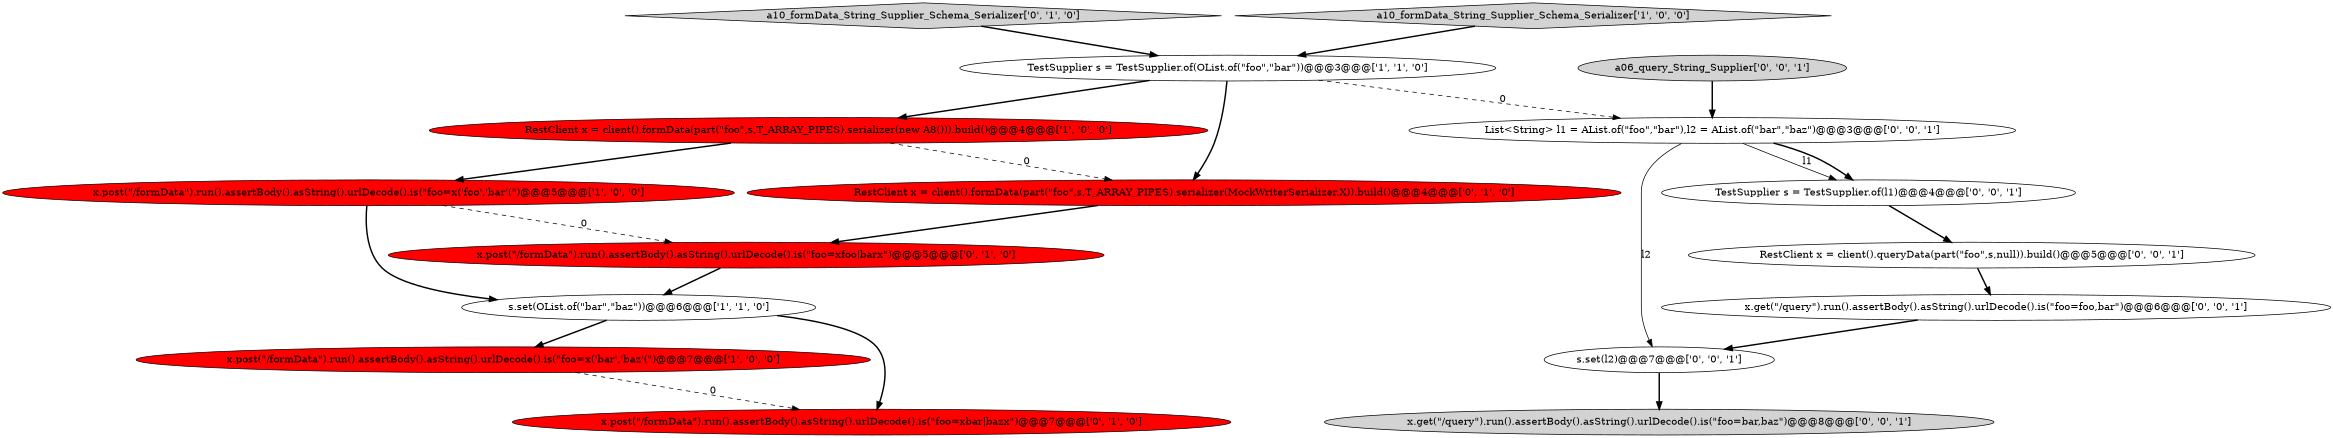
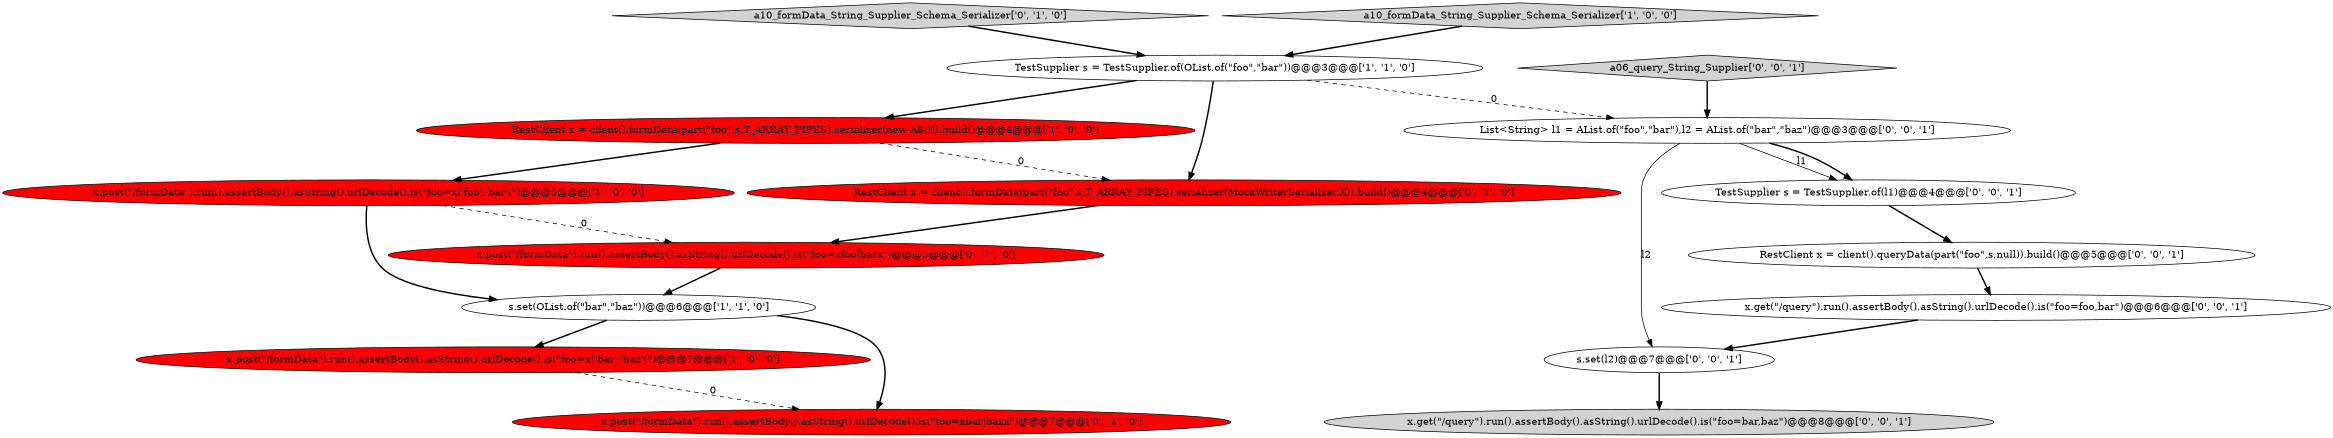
  digraph {
    node [fillcolor=white shape=ellipse style=filled]
    edge [style=bold]
    n1 [fillcolor=red label="x.post(\"/formData\").run().assertBody().asString().urlDecode().is(\"foo=xbar|bazx\")@@@7@@@['0', '1', '0']"]
    n2 [label="RestClient x = client().queryData(part(\"foo\",s,null)).build()@@@5@@@['0', '0', '1']"]
    n3 [label="x.get(\"/query\").run().assertBody().asString().urlDecode().is(\"foo=foo,bar\")@@@6@@@['0', '0', '1']"]
    n4 [fillcolor=red label="x.post(\"/formData\").run().assertBody().asString().urlDecode().is(\"foo=x('bar','baz'(\")@@@7@@@['1', '0', '0']"]
    n5 [label="s.set(OList.of(\"bar\",\"baz\"))@@@6@@@['1', '1', '0']"]
    n6 [fillcolor=red label="x.post(\"/formData\").run().assertBody().asString().urlDecode().is(\"foo=xfoo|barx\")@@@5@@@['0', '1', '0']"]
    n7 [label="s.set(l2)@@@7@@@['0', '0', '1']"]
    n8 [fillcolor=red label="RestClient x = client().formData(part(\"foo\",s,T_ARRAY_PIPES).serializer(new A8())).build()@@@4@@@['1', '0', '0']"]
    n9 [fillcolor=red label="RestClient x = client().formData(part(\"foo\",s,T_ARRAY_PIPES).serializer(MockWriterSerializer.X)).build()@@@4@@@['0', '1', '0']"]
    n10 [fillcolor=red label="x.post(\"/formData\").run().assertBody().asString().urlDecode().is(\"foo=x('foo','bar'(\")@@@5@@@['1', '0', '0']"]
-   n11 [fillcolor=lightgray label="a06_query_String_Supplier['0', '0', '1']"]
+   n11 [fillcolor=lightgray label="a06_query_String_Supplier['0', '0', '1']" shape=diamond]
    n12 [label="List<String> l1 = AList.of(\"foo\",\"bar\"),l2 = AList.of(\"bar\",\"baz\")@@@3@@@['0', '0', '1']"]
    n13 [fillcolor=lightgray label="a10_formData_String_Supplier_Schema_Serializer['0', '1', '0']" shape=diamond]
    n14 [label="TestSupplier s = TestSupplier.of(OList.of(\"foo\",\"bar\"))@@@3@@@['1', '1', '0']"]
    n15 [fillcolor=lightgray label="a10_formData_String_Supplier_Schema_Serializer['1', '0', '0']" shape=diamond]
    n16 [label="TestSupplier s = TestSupplier.of(l1)@@@4@@@['0', '0', '1']"]
    n17 [fillcolor=lightgray label="x.get(\"/query\").run().assertBody().asString().urlDecode().is(\"foo=bar,baz\")@@@8@@@['0', '0', '1']"]
    n2 -> n3
    n3 -> n7
    n4 -> n1 [label=0 style=dashed]
    n5 -> n1
    n5 -> n4
    n6 -> n5
    n7 -> n17
    n8 -> n9 [label=0 style=dashed]
    n8 -> n10
    n9 -> n6
    n10 -> n5
    n10 -> n6 [label=0 style=dashed]
    n11 -> n12
    n12 -> n7 [label=l2 style=solid]
    n12 -> n16 [label=l1 style=solid]
    n12 -> n16
    n13 -> n14
    n14 -> n8
    n14 -> n9
    n14 -> n12 [label=0 style=dashed]
    n15 -> n14
    n16 -> n2
  }
